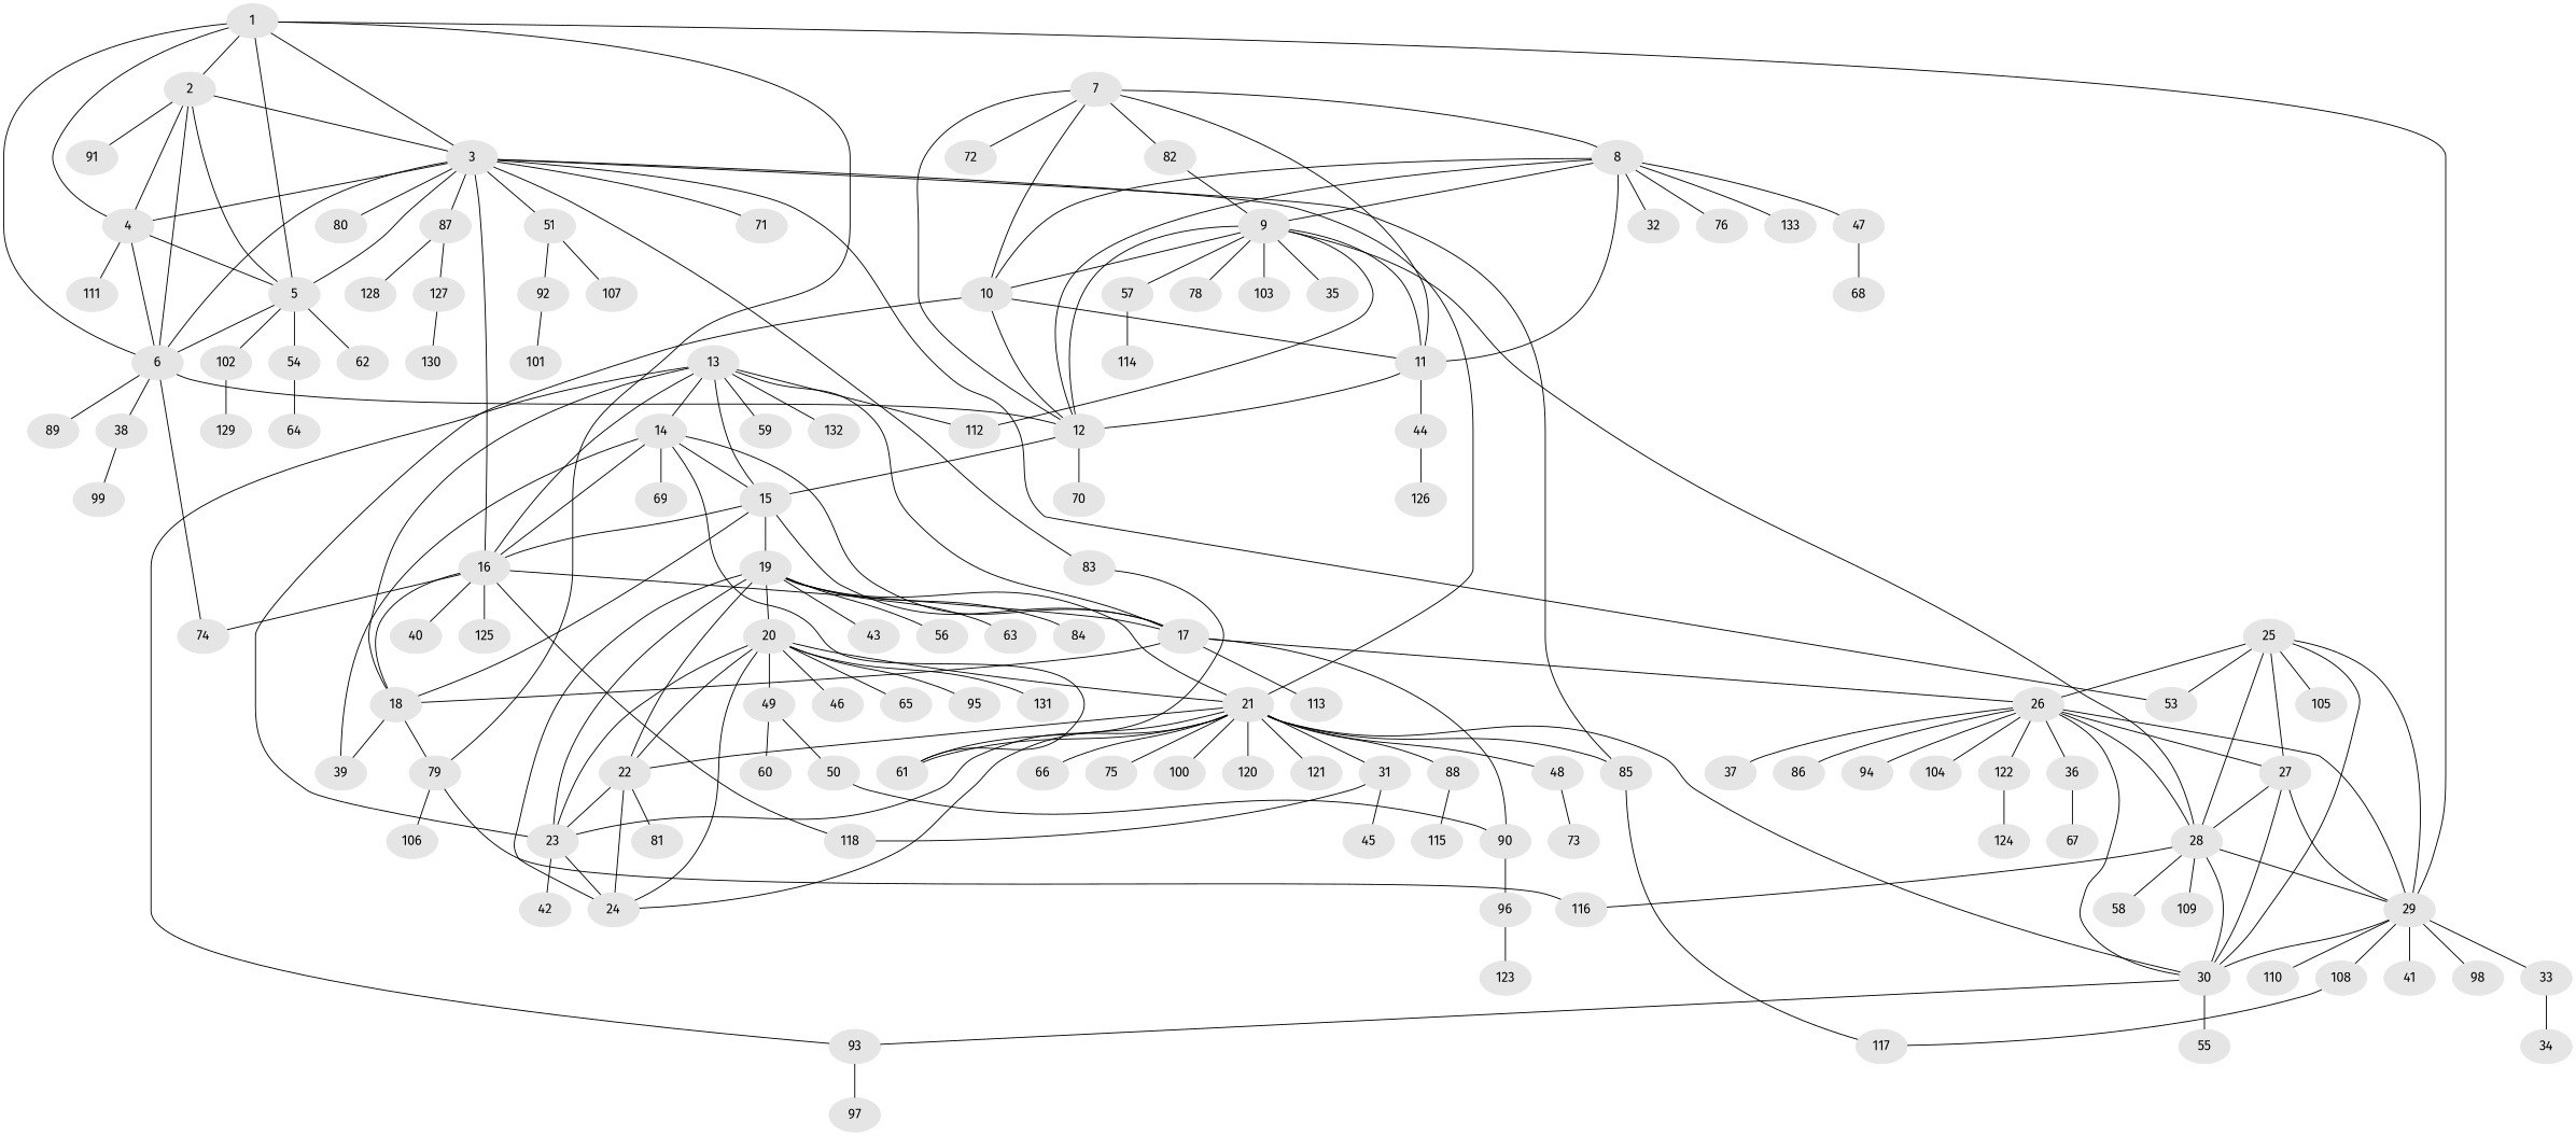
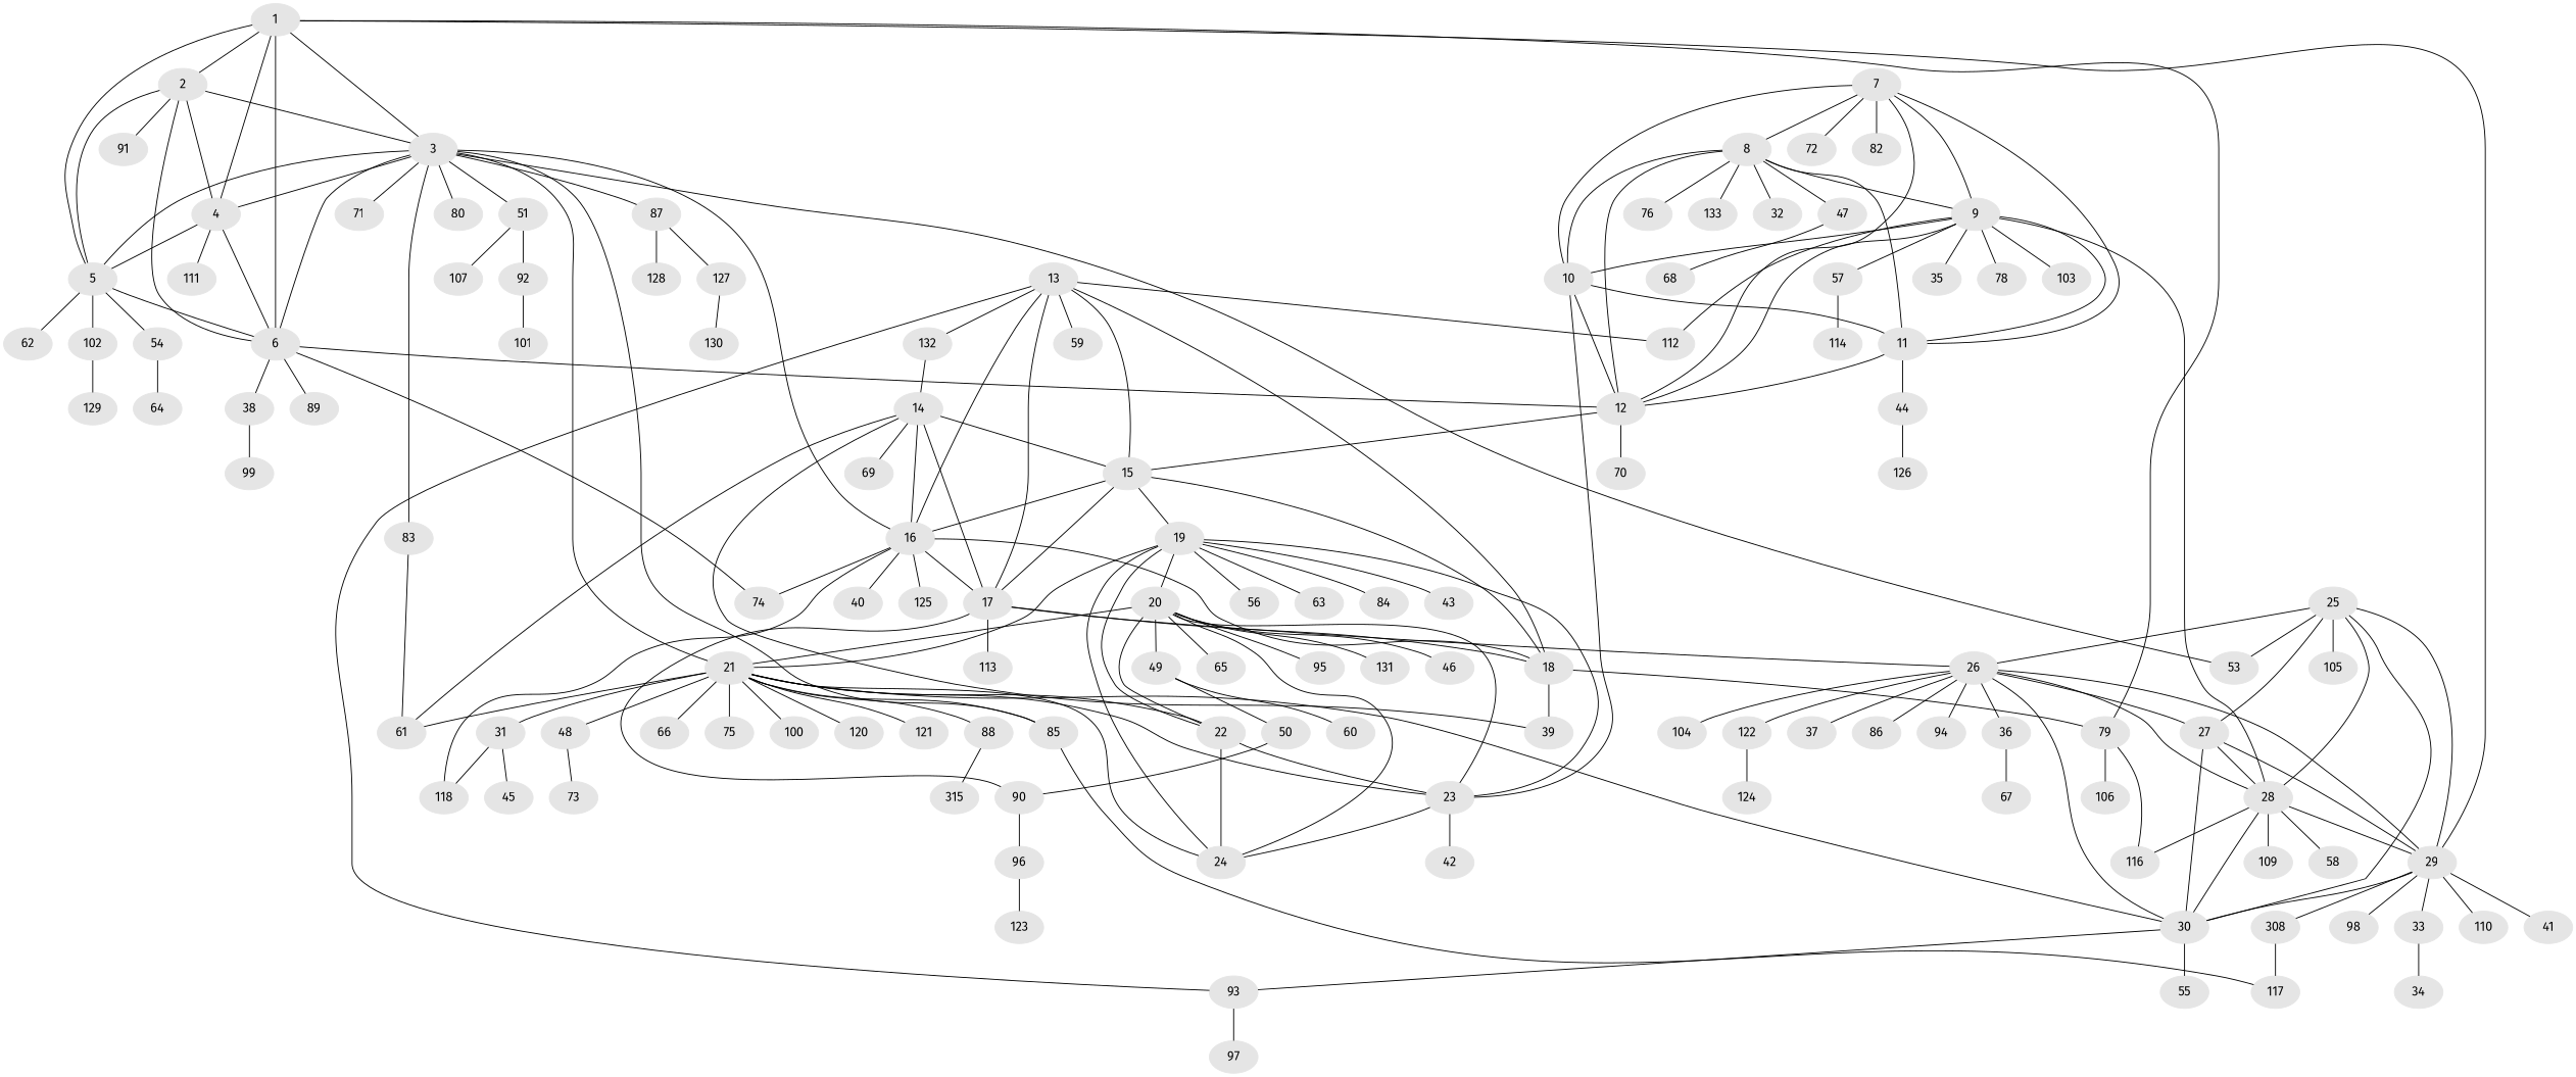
  graph {
    fontname="Fira Sans"
    node [color=gray90 fontname="Fira Sans" style=filled]
    edge [fontname="Fira Sans"]
    1
    2
    3
    4
    5
    6
    29
    79
    91
    16
    21
    51
    53
    71
    80
    83
    85
    87
    111
    54
    62
    102
    12
    38
    74
    89
    30
    33
    41
    98
-   108
+   108 [label=308]
    110
    116
    106
    17
    18
    40
    118
    125
    23
    61
    22
    24
    31
    48
    66
    75
    88
    100
    120
    121
    92
    107
    117
    127
    128
    64
    129
    15
    70
    99
    7
    8
    9
    10
    11
    72
    82
    32
    47
    76
    133
    28
    35
    57
    78
    103
    112
    44
    68
    58
    109
    114
    42
    126
    19
    13
    14
    59
    93
    132
    69
    39
    26
    90
    113
    97
    20
    43
    56
    63
    84
    27
    36
    37
    86
    94
    104
    122
    96
    46
    49
    65
    95
    131
-   81
    50
    60
    55
    45
    73
-   115
+   115 [label=315]
    25
    105
    67
    124
    34
    101
    130
    123
    1 -- 2
    1 -- 3
    1 -- 4
    1 -- 5
    1 -- 6
    1 -- 29
    1 -- 79
    2 -- 3
    2 -- 4
    2 -- 5
    2 -- 6
    2 -- 91
    3 -- 4
    3 -- 5
    3 -- 6
    3 -- 16
    3 -- 21
    3 -- 51
    3 -- 53
    3 -- 71
    3 -- 80
    3 -- 83
    3 -- 85
    3 -- 87
    4 -- 5
    4 -- 6
    4 -- 111
    5 -- 6
    5 -- 54
    5 -- 62
    5 -- 102
    6 -- 12
    6 -- 38
    6 -- 74
    6 -- 89
    29 -- 30
    29 -- 33
    29 -- 41
    29 -- 98
    29 -- 108
    29 -- 110
    79 -- 116
    79 -- 106
    16 -- 74
    16 -- 17
    16 -- 18
    16 -- 40
    16 -- 118
    16 -- 125
    21 -- 85
    21 -- 30
    21 -- 23
    21 -- 61
    21 -- 22
    21 -- 24
    21 -- 31
    21 -- 48
    21 -- 66
    21 -- 75
    21 -- 88
    21 -- 100
    21 -- 120
    21 -- 121
    51 -- 92
    51 -- 107
    83 -- 61
    85 -- 117
    87 -- 127
    87 -- 128
    54 -- 64
    102 -- 129
    12 -- 15
    12 -- 70
    38 -- 99
    30 -- 93
    30 -- 55
    33 -- 34
    108 -- 117
    17 -- 18
    17 -- 26
    17 -- 90
    17 -- 113
    18 -- 79
    18 -- 39
    23 -- 24
    23 -- 42
    22 -- 23
    22 -- 24
-   22 -- 81
    31 -- 118
    31 -- 45
    48 -- 73
    88 -- 115
    92 -- 101
    127 -- 130
    15 -- 16
    15 -- 17
    15 -- 18
    15 -- 19
    7 -- 12
    7 -- 8
-   82 -- 9
+   7 -- 9
    7 -- 10
    7 -- 11
    7 -- 72
    7 -- 82
    8 -- 12
    8 -- 9
    8 -- 10
    8 -- 11
    8 -- 32
    8 -- 47
    8 -- 76
    8 -- 133
    9 -- 12
    9 -- 10
    9 -- 11
    9 -- 28
    9 -- 35
    9 -- 57
    9 -- 78
    9 -- 103
    9 -- 112
    10 -- 12
    10 -- 23
    10 -- 11
    11 -- 12
    11 -- 44
    47 -- 68
    28 -- 29
    28 -- 30
    28 -- 116
    28 -- 58
    28 -- 109
    57 -- 114
    44 -- 126
    19 -- 21
    19 -- 23
    19 -- 22
    19 -- 24
    19 -- 20
    19 -- 43
    19 -- 56
    19 -- 63
    19 -- 84
    13 -- 16
    13 -- 17
    13 -- 18
    13 -- 15
    13 -- 112
-   13 -- 14
+   132 -- 14
    13 -- 59
    13 -- 93
    13 -- 132
    14 -- 16
    14 -- 17
    14 -- 61
    14 -- 15
    14 -- 69
    14 -- 39
    93 -- 97
    26 -- 29
    26 -- 30
    26 -- 28
    26 -- 27
    26 -- 36
    26 -- 37
    26 -- 86
    26 -- 94
    26 -- 104
    26 -- 122
    90 -- 96
    20 -- 21
    20 -- 23
    20 -- 22
    20 -- 24
    20 -- 46
    20 -- 49
    20 -- 65
    20 -- 95
    20 -- 131
    27 -- 29
    27 -- 30
    27 -- 28
    36 -- 67
    122 -- 124
    96 -- 123
    49 -- 50
    49 -- 60
    50 -- 90
    25 -- 29
    25 -- 53
    25 -- 30
    25 -- 28
    25 -- 26
    25 -- 27
    25 -- 105
  }
